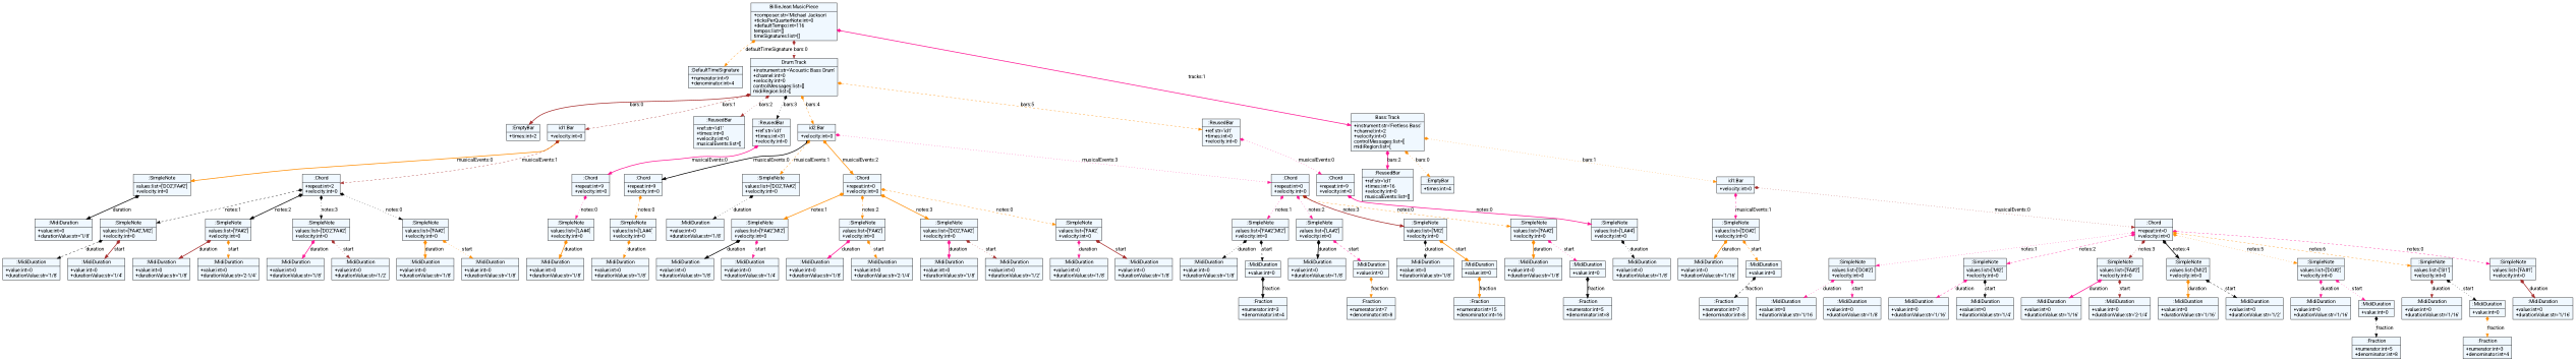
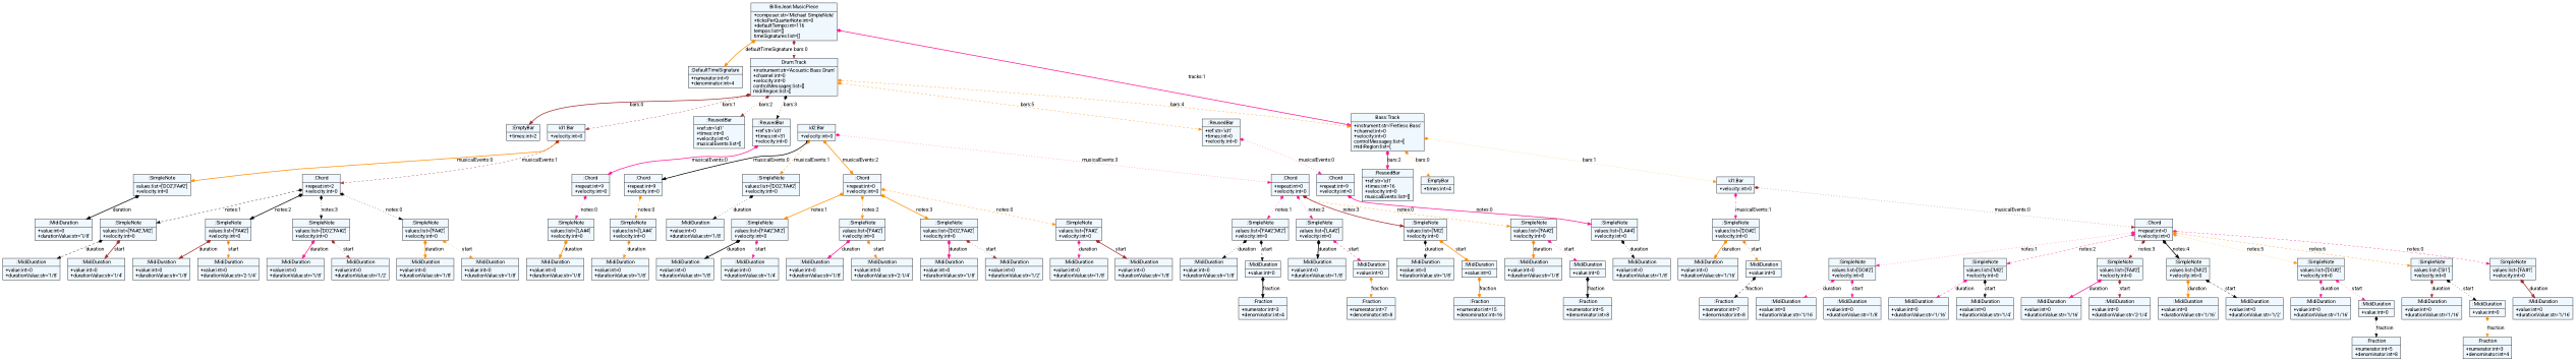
  digraph {
    fontname=Roboto
    fontsize=8
    nodesep=0.3
    node [fillcolor=aliceblue fontname=Roboto shape=record style=filled]
    edge [arrowtail=diamond color=darkorange dir=both fontname=Roboto style=dotted]
-   n1 [label="{BillieJean:MusicPiece|+composer:str='Michael Jackson'\l+ticksPerQuarterNote:int=0\l+defaultTempo:int=116\ltempos:list=[]\ltimeSignatures:list=[]\l}"]
+   n1 [label="{BillieJean:MusicPiece|+composer:str='Michael SimpleNote'\l+ticksPerQuarterNote:int=0\l+defaultTempo:int=116\ltempos:list=[]\ltimeSignatures:list=[]\l}"]
    n2 [label="{:DefaultTimeSignature|+numerator:int=9\l+denominator:int=4\l}"]
    n3 [label="{Drum:Track|+instrument:str='Acoustic Bass Drum'\l+channel:int=0\l+velocity:int=0\lcontrolMessages:list=[]\lmidiRegion:list=[]\l}"]
-   n4 [label="{Bass:Track|+instrument:str='Fretless Bass'\l+channel:int=2\l+velocity:int=0\lcontrolMessages:list=[]\lmidiRegion:list=[]\l}"]
+   n4 [label="{Bass:Track|+instrument:str='Fretless Bass'\l+channel:int=0\l+velocity:int=0\lcontrolMessages:list=[]\lmidiRegion:list=[]\l}"]
    n5 [label="{:EmptyBar|+times:int=2\l}"]
    n6 [label="{id1:Bar|+velocity:int=0\l}"]
    n7 [label="{:ReusedBar|+ref:str='id1'\l+times:int=0\l+velocity:int=0\lmusicalEvents:list=[]\l}"]
    n8 [label="{:ReusedBar|+ref:str='id1'\l+times:int=31\l+velocity:int=0\l}"]
    n9 [label="{id2:Bar|+velocity:int=0\l}"]
    n10 [label="{:ReusedBar|+ref:str='id1'\l+times:int=0\l+velocity:int=0\l}"]
    n11 [label="{:EmptyBar|+times:int=4\l}"]
    n12 [label="{id1:Bar|+velocity:int=0\l}"]
    n13 [label="{:ReusedBar|+ref:str='id1'\l+times:int=16\l+velocity:int=0\lmusicalEvents:list=[]\l}"]
    n14 [label="{:SimpleNote|values:list=['DO2','FA#2']\l+velocity:int=0\l}"]
    n15 [label="{:Chord|+repeat:int=2\l+velocity:int=0\l}"]
    n16 [label="{:Chord|+repeat:int=9\l+velocity:int=0\l}"]
    n17 [label="{:Chord|+repeat:int=9\l+velocity:int=0\l}"]
    n18 [label="{:SimpleNote|values:list=['DO2','FA#2']\l+velocity:int=0\l}"]
    n19 [label="{:Chord|+repeat:int=0\l+velocity:int=0\l}"]
    n20 [label="{:Chord|+repeat:int=0\l+velocity:int=0\l}"]
    n21 [label="{:Chord|+repeat:int=9\l+velocity:int=0\l}"]
    n22 [label="{:MidiDuration|+value:int=0\l+durationValue:str='1/8'\l}"]
    n23 [label="{:SimpleNote|values:list=['FA#2']\l+velocity:int=0\l}"]
    n24 [label="{:SimpleNote|values:list=['FA#2','MI2']\l+velocity:int=0\l}"]
    n25 [label="{:SimpleNote|values:list=['FA#2']\l+velocity:int=0\l}"]
    n26 [label="{:SimpleNote|values:list=['DO2','FA#2']\l+velocity:int=0\l}"]
    n27 [label="{:MidiDuration|+value:int=0\l+durationValue:str='1/8'\l}"]
    n28 [label="{:MidiDuration|+value:int=0\l+durationValue:str='1/8'\l}"]
    n29 [label="{:MidiDuration|+value:int=0\l+durationValue:str='1/4'\l}"]
    n30 [label="{:MidiDuration|+value:int=0\l+durationValue:str='1/8'\l}"]
    n31 [label="{:MidiDuration|+value:int=0\l+durationValue:str='2-1/4'\l}"]
    n32 [label="{:MidiDuration|+value:int=0\l+durationValue:str='1/8'\l}"]
    n33 [label="{:MidiDuration|+value:int=0\l+durationValue:str='1/2'\l}"]
    n34 [label="{:MidiDuration|+value:int=0\l+durationValue:str='1/8'\l}"]
    n35 [label="{:SimpleNote|values:list=['LA#4']\l+velocity:int=0\l}"]
    n36 [label="{:MidiDuration|+value:int=0\l+durationValue:str='1/8'\l}"]
    n37 [label="{:SimpleNote|values:list=['LA#4']\l+velocity:int=0\l}"]
    n38 [label="{:MidiDuration|+value:int=0\l+durationValue:str='1/8'\l}"]
    n39 [label="{:SimpleNote|values:list=['FA#2']\l+velocity:int=0\l}"]
    n40 [label="{:SimpleNote|values:list=['FA#2','MI2']\l+velocity:int=0\l}"]
    n41 [label="{:SimpleNote|values:list=['FA#2']\l+velocity:int=0\l}"]
    n42 [label="{:SimpleNote|values:list=['DO2','FA#2']\l+velocity:int=0\l}"]
    n43 [label="{:SimpleNote|values:list=['FA#2']\l+velocity:int=0\l}"]
    n44 [label="{:SimpleNote|values:list=['FA#2','MI2']\l+velocity:int=0\l}"]
    n45 [label="{:SimpleNote|values:list=['LA#2']\l+velocity:int=0\l}"]
    n46 [label="{:SimpleNote|values:list=['MI2']\l+velocity:int=0\l}"]
    n47 [label="{:MidiDuration|+value:int=0\l+durationValue:str='1/8'\l}"]
    n48 [label="{:MidiDuration|+value:int=0\l+durationValue:str='1/8'\l}"]
    n49 [label="{:MidiDuration|+value:int=0\l+durationValue:str='1/8'\l}"]
    n50 [label="{:MidiDuration|+value:int=0\l+durationValue:str='1/4'\l}"]
    n51 [label="{:MidiDuration|+value:int=0\l+durationValue:str='1/8'\l}"]
    n52 [label="{:MidiDuration|+value:int=0\l+durationValue:str='2-1/4'\l}"]
    n53 [label="{:MidiDuration|+value:int=0\l+durationValue:str='1/8'\l}"]
    n54 [label="{:MidiDuration|+value:int=0\l+durationValue:str='1/2'\l}"]
    n55 [label="{:MidiDuration|+value:int=0\l+durationValue:str='1/8'\l}"]
    n56 [label="{:MidiDuration|+value:int=0\l}"]
    n57 [label="{:MidiDuration|+value:int=0\l+durationValue:str='1/8'\l}"]
    n58 [label="{:MidiDuration|+value:int=0\l}"]
    n59 [label="{:MidiDuration|+value:int=0\l+durationValue:str='1/8'\l}"]
    n60 [label="{:MidiDuration|+value:int=0\l}"]
    n61 [label="{:MidiDuration|+value:int=0\l+durationValue:str='1/8'\l}"]
    n62 [label="{:MidiDuration|+value:int=0\l}"]
    n63 [label="{:MidiDuration|+value:int=0\l+durationValue:str='1/8'\l}"]
    n64 [label="{:Fraction|+numerator:int=5\l+denominator:int=8\l}"]
    n65 [label="{:Fraction|+numerator:int=3\l+denominator:int=4\l}"]
    n66 [label="{:Fraction|+numerator:int=7\l+denominator:int=8\l}"]
    n67 [label="{:Fraction|+numerator:int=15\l+denominator:int=16\l}"]
    n68 [label="{:SimpleNote|values:list=['LA#4']\l+velocity:int=0\l}"]
    n69 [label="{:MidiDuration|+value:int=0\l+durationValue:str='1/8'\l}"]
    n70 [label="{:Chord|+repeat:int=0\l+velocity:int=0\l}"]
    n71 [label="{:SimpleNote|values:list=['DO#2']\l+velocity:int=0\l}"]
    n72 [label="{:SimpleNote|values:list=['FA#1']\l+velocity:int=0\l}"]
    n73 [label="{:SimpleNote|values:list=['DO#2']\l+velocity:int=0\l}"]
    n74 [label="{:SimpleNote|values:list=['MI2']\l+velocity:int=0\l}"]
    n75 [label="{:SimpleNote|values:list=['FA#2']\l+velocity:int=0\l}"]
    n76 [label="{:SimpleNote|values:list=['MI2']\l+velocity:int=0\l}"]
    n77 [label="{:SimpleNote|values:list=['DO#2']\l+velocity:int=0\l}"]
    n78 [label="{:SimpleNote|values:list=['SI1']\l+velocity:int=0\l}"]
    n79 [label="{:MidiDuration|+value:int=0\l}"]
    n80 [label="{:MidiDuration|+value:int=0\l+durationValue:str='1/16'\l}"]
    n81 [label="{:MidiDuration|+value:int=0\l+durationValue:str='1/16'\l}"]
    n82 [label="{:MidiDuration|+value:int=0\l+durationValue:str='1/8'\l}"]
    n83 [label="{:MidiDuration|+value:int=0\l+durationValue:str='1/16'\l}"]
    n84 [label="{:MidiDuration|+value:int=0\l+durationValue:str='1/4'\l}"]
    n85 [label="{:MidiDuration|+value:int=0\l+durationValue:str='1/16'\l}"]
    n86 [label="{:MidiDuration|+value:int=0\l+durationValue:str='2-1/4'\l}"]
    n87 [label="{:MidiDuration|+value:int=0\l+durationValue:str='1/16'\l}"]
    n88 [label="{:MidiDuration|+value:int=0\l+durationValue:str='1/2'\l}"]
    n89 [label="{:MidiDuration|+value:int=0\l+durationValue:str='1/16'\l}"]
    n90 [label="{:MidiDuration|+value:int=0\l}"]
    n91 [label="{:MidiDuration|+value:int=0\l+durationValue:str='1/16'\l}"]
    n92 [label="{:MidiDuration|+value:int=0\l}"]
    n93 [label="{:MidiDuration|+value:int=0\l+durationValue:str='1/16'\l}"]
    n94 [label="{:Fraction|+numerator:int=5\l+denominator:int=8\l}"]
    n95 [label="{:Fraction|+numerator:int=3\l+denominator:int=4\l}"]
    n96 [label="{:Fraction|+numerator:int=7\l+denominator:int=8\l}"]
-   n1 -> n2 [label=defaultTimeSignature style=dashed]
+   n1 -> n2 [label=defaultTimeSignature style=bold]
    n1 -> n3 [color=brown label="bars:0"]
    n1 -> n4 [color=deeppink label="tracks:1" style=bold]
    n3 -> n5 [color=brown label="bars:0" style=bold]
    n3 -> n6 [color=brown label="bars:1" style=dashed]
    n3 -> n7 [color=brown label="bars:2"]
    n3 -> n8 [color=black label="bars:3"]
-   n3 -> n9 [label="bars:4" style=dashed]
+   n3 -> n4 [label="bars:4" style=dashed]
    n3 -> n10 [label="bars:5" style=dashed]
    n4 -> n11 [label="bars:0"]
    n4 -> n12 [label="bars:1"]
    n4 -> n13 [color=deeppink label="bars:2" style=bold]
    n6 -> n14 [label="musicalEvents:0" style=bold]
    n6 -> n15 [color=brown label="musicalEvents:1" style=dashed]
    n8 -> n16 [color=deeppink label="musicalEvents:0" style=bold]
    n9 -> n17 [color=black label="musicalEvents:0" style=bold]
    n9 -> n18 [label="musicalEvents:1" style=dashed]
    n9 -> n19 [label="musicalEvents:2" style=bold]
    n9 -> n20 [color=deeppink label="musicalEvents:3"]
    n10 -> n21 [color=deeppink label="musicalEvents:0"]
    n12 -> n70 [color=brown label="musicalEvents:0"]
    n12 -> n71 [color=deeppink label="musicalEvents:1" style=dashed]
    n14 -> n22 [color=black label=duration style=bold]
    n15 -> n23 [color=black label="notes:0"]
    n15 -> n24 [color=black label="notes:1" style=dashed]
    n15 -> n25 [color=black label="notes:2" style=bold]
    n15 -> n26 [color=black label="notes:3"]
    n16 -> n35 [color=deeppink label="notes:0"]
    n17 -> n37 [label="notes:0" style=dashed]
    n18 -> n38 [color=black label=duration]
    n19 -> n39 [label="notes:0" style=dashed]
    n19 -> n40 [label="notes:1" style=bold]
    n19 -> n41 [label="notes:2" style=dashed]
    n19 -> n42 [label="notes:3" style=bold]
    n20 -> n43 [label="notes:0" style=dashed]
    n20 -> n44 [color=deeppink label="notes:1"]
    n20 -> n45 [color=deeppink label="notes:2"]
    n20 -> n46 [color=brown label="notes:3" style=bold]
    n21 -> n68 [color=deeppink label="notes:0" style=bold]
    n23 -> n27 [label=start]
    n23 -> n28 [label=duration style=bold]
    n24 -> n29 [color=brown label=start style=bold]
    n24 -> n30 [color=black label=duration style=dashed]
    n25 -> n31 [label=start]
    n25 -> n32 [color=brown label=duration style=bold]
    n26 -> n33 [color=brown label=start]
    n26 -> n34 [color=deeppink label=duration style=bold]
    n35 -> n36 [label=duration style=bold]
    n37 -> n47 [label=duration]
    n39 -> n48 [color=brown label=start style=bold]
    n39 -> n49 [color=deeppink label=duration style=dashed]
    n40 -> n50 [color=deeppink label=start]
    n40 -> n51 [color=black label=duration style=bold]
    n41 -> n52 [label=start]
    n41 -> n53 [color=deeppink label=duration style=bold]
    n42 -> n54 [color=brown label=start]
    n42 -> n55 [color=deeppink label=duration style=bold]
    n43 -> n56 [color=deeppink label=start]
    n43 -> n57 [label=duration style=bold]
    n44 -> n58 [color=black label=start style=dashed]
    n44 -> n59 [color=black label=duration]
    n45 -> n60 [color=deeppink label=start style=dashed]
    n45 -> n61 [color=black label=duration style=bold]
    n46 -> n62 [label=start style=bold]
    n46 -> n63 [color=black label=duration style=dashed]
    n56 -> n64 [color=black label=fraction style=bold]
    n58 -> n65 [color=black label=fraction style=bold]
    n60 -> n66 [label=fraction style=dashed]
    n62 -> n67 [label=fraction style=bold]
    n68 -> n69 [color=black label=duration]
    n70 -> n72 [color=deeppink label="notes:0" style=dashed]
    n70 -> n73 [color=deeppink label="notes:1"]
    n70 -> n74 [color=deeppink label="notes:2" style=dashed]
    n70 -> n75 [color=brown label="notes:3"]
    n70 -> n76 [color=black label="notes:4" style=bold]
    n70 -> n77 [label="notes:5"]
    n70 -> n78 [label="notes:6" style=dashed]
    n71 -> n79 [label=start style=dashed]
    n71 -> n80 [label=duration style=bold]
    n72 -> n81 [color=brown label=duration style=bold]
    n73 -> n82 [color=deeppink label=start style=dashed]
    n73 -> n83 [color=deeppink label=duration]
    n74 -> n84 [color=black label=start style=dashed]
    n74 -> n85 [color=deeppink label=duration style=dashed]
    n75 -> n86 [color=brown label=start]
    n75 -> n87 [color=deeppink label=duration style=bold]
    n76 -> n88 [color=black label=start style=dashed]
    n76 -> n89 [label=duration style=bold]
    n77 -> n90 [color=deeppink label=start]
    n77 -> n91 [color=deeppink label=duration]
    n78 -> n92 [color=black label=start]
    n78 -> n93 [color=brown label=duration]
    n79 -> n96 [color=black label=fraction style=dashed]
    n90 -> n94 [color=black label=fraction]
    n92 -> n95 [label=fraction]
  }
